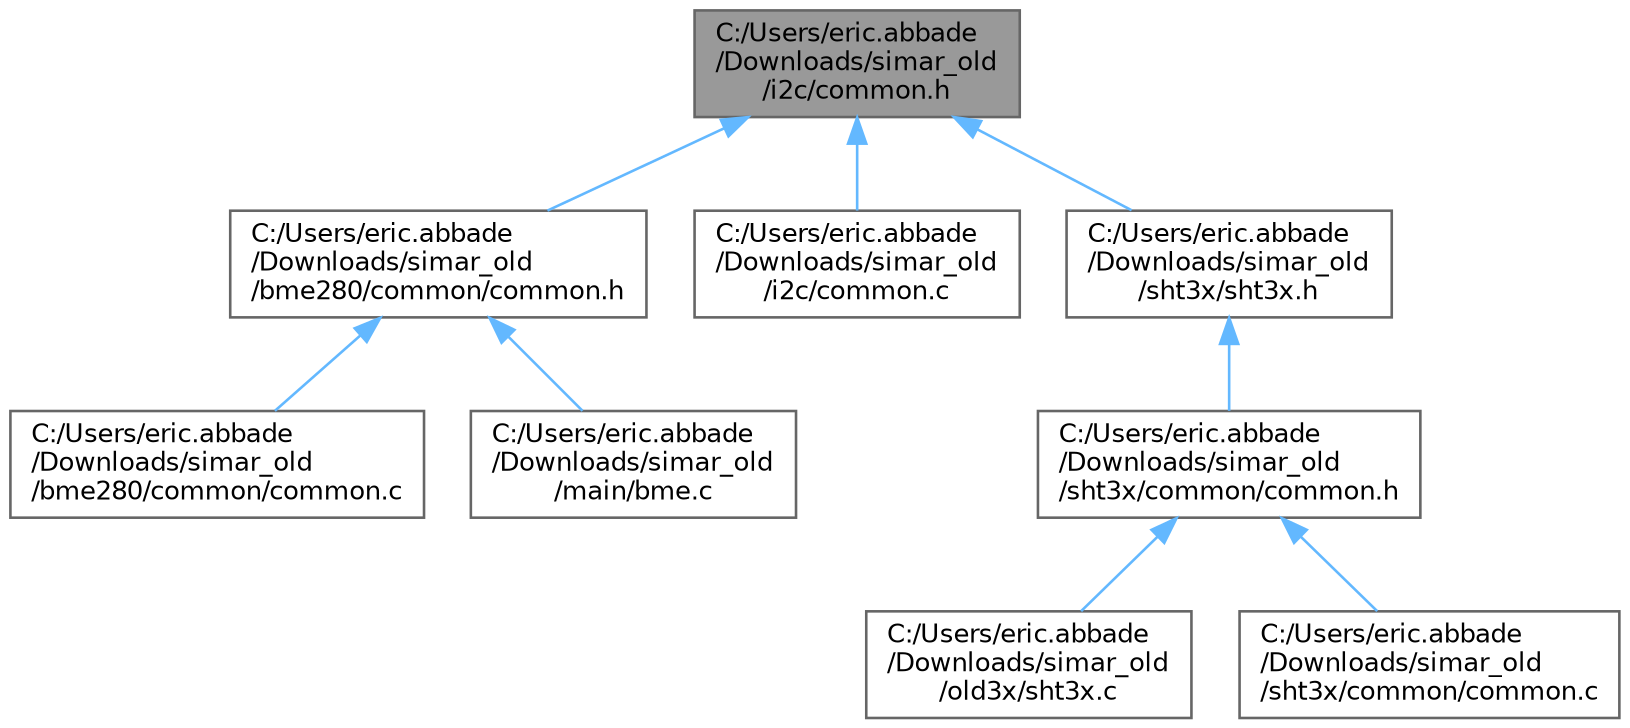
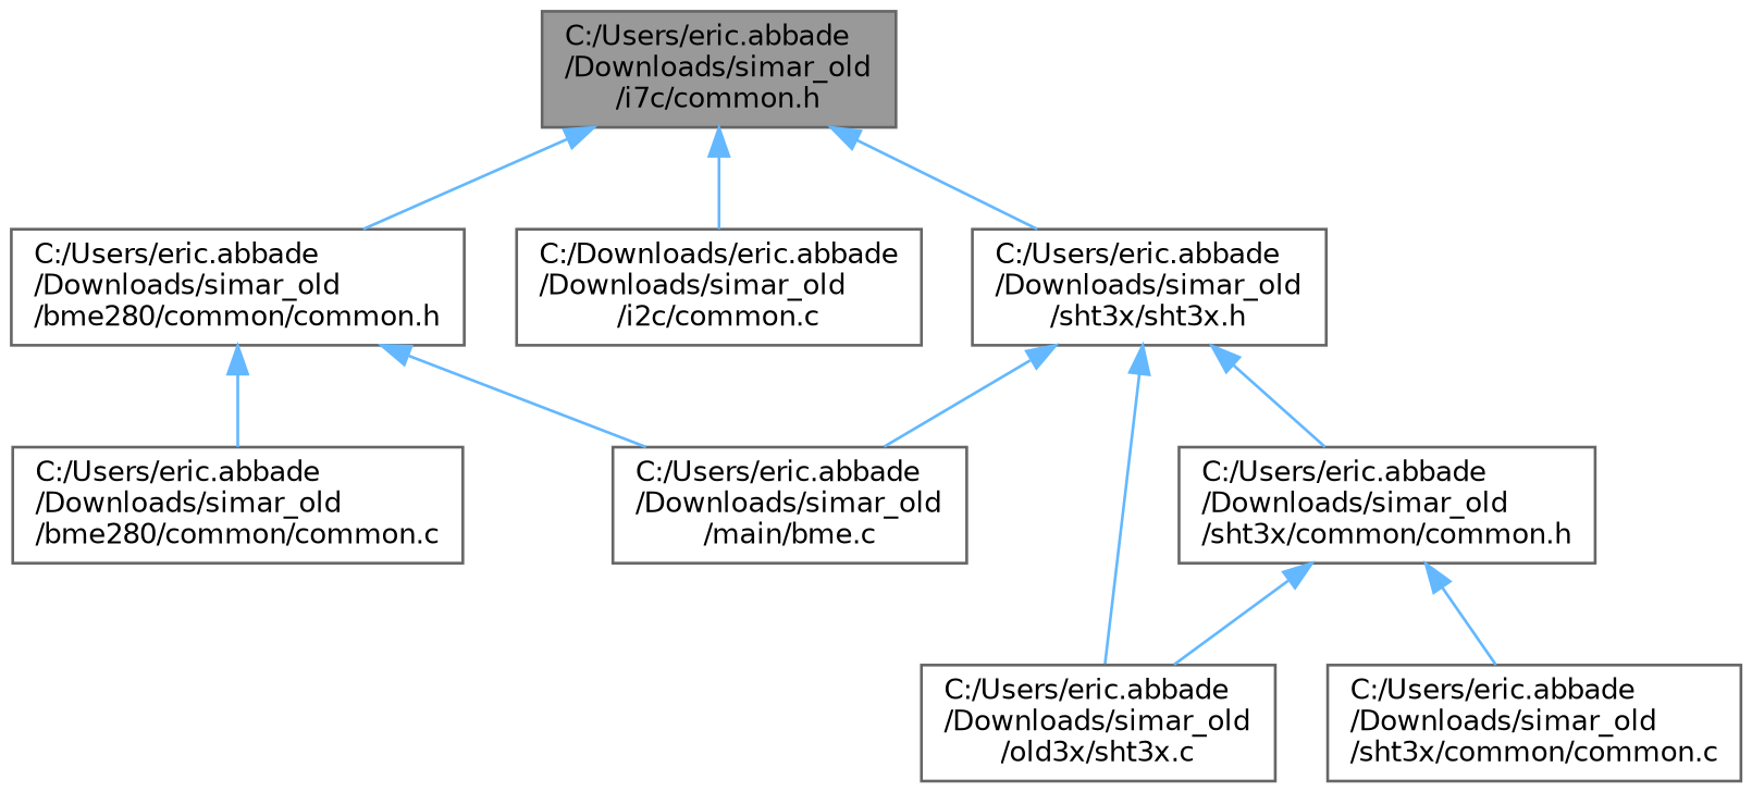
  digraph {
    node [color=grey40 fillcolor=white fontname=Helvetica fontsize=10 shape=box style=filled]
    edge [color=steelblue1 dir=back fontname=Helvetica fontsize=10 labelfontname=Helvetica labelfontsize=10 style=solid]
-   n1 [color=gray40 fillcolor=grey60 fontcolor=black height=0.2 label="C:/Users/eric.abbade\l/Downloads/simar_old\l/i2c/common.h" width=0.4]
+   n1 [color=gray40 fillcolor=grey60 fontcolor=black height=0.2 label="C:/Users/eric.abbade\l/Downloads/simar_old\l/i7c/common.h" width=0.4]
    n2 [height=0.2 label="C:/Users/eric.abbade\l/Downloads/simar_old\l/bme280/common/common.h" width=0.4]
-   n3 [height=0.2 label="C:/Users/eric.abbade\l/Downloads/simar_old\l/i2c/common.c" width=0.4]
+   n3 [height=0.2 label="C:/Downloads/eric.abbade\l/Downloads/simar_old\l/i2c/common.c" width=0.4]
    n4 [height=0.2 label="C:/Users/eric.abbade\l/Downloads/simar_old\l/sht3x/sht3x.h" width=0.4]
    n5 [height=0.2 label="C:/Users/eric.abbade\l/Downloads/simar_old\l/bme280/common/common.c" width=0.4]
    n6 [height=0.2 label="C:/Users/eric.abbade\l/Downloads/simar_old\l/main/bme.c" width=0.4]
    n7 [height=0.2 label="C:/Users/eric.abbade\l/Downloads/simar_old\l/sht3x/common/common.h" width=0.4]
    n8 [height=0.2 label="C:/Users/eric.abbade\l/Downloads/simar_old\l/old3x/sht3x.c" width=0.4]
    n9 [height=0.2 label="C:/Users/eric.abbade\l/Downloads/simar_old\l/sht3x/common/common.c" width=0.4]
    n1 -> n2
    n1 -> n3
    n1 -> n4
    n2 -> n5
    n2 -> n6
+   n4 -> n6
    n4 -> n7
+   n4 -> n8
    n7 -> n8
    n7 -> n9
  }
